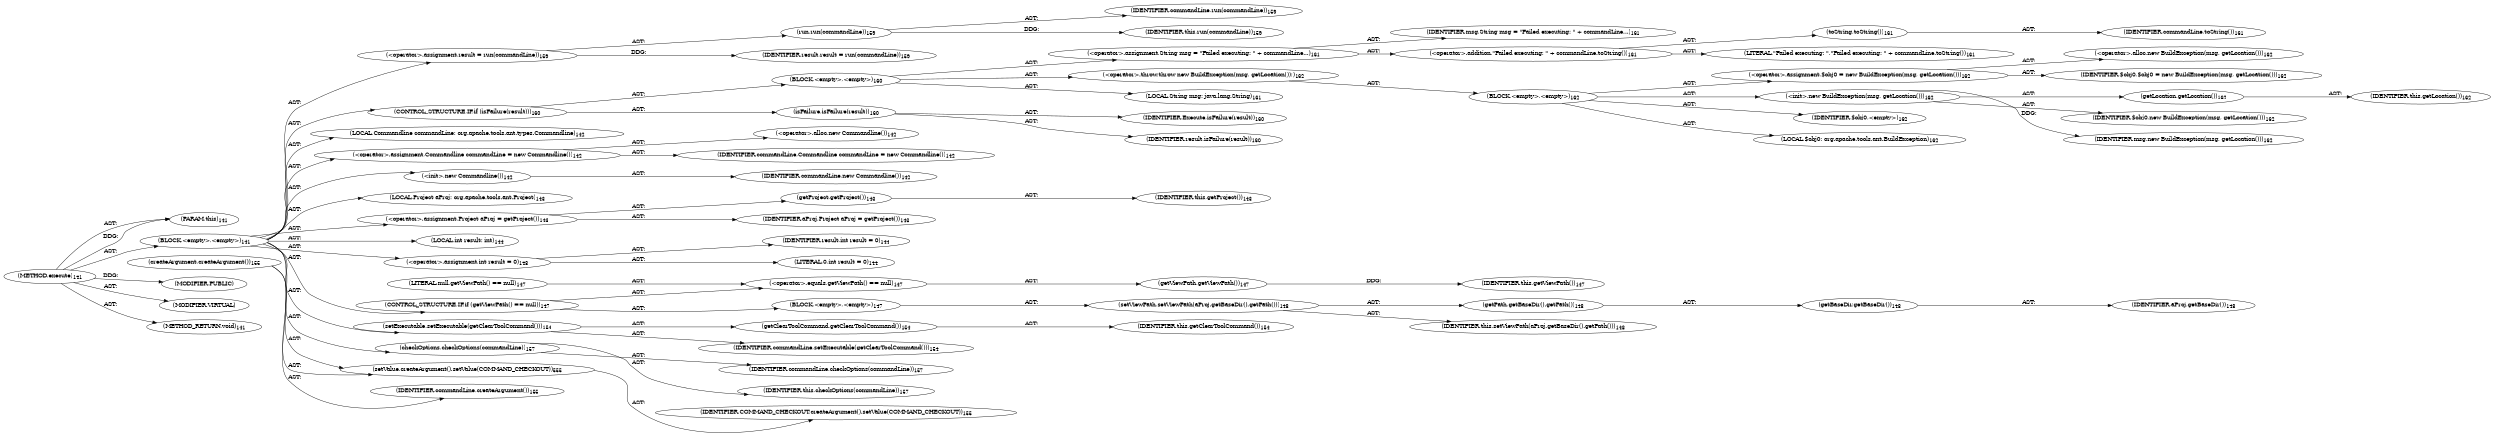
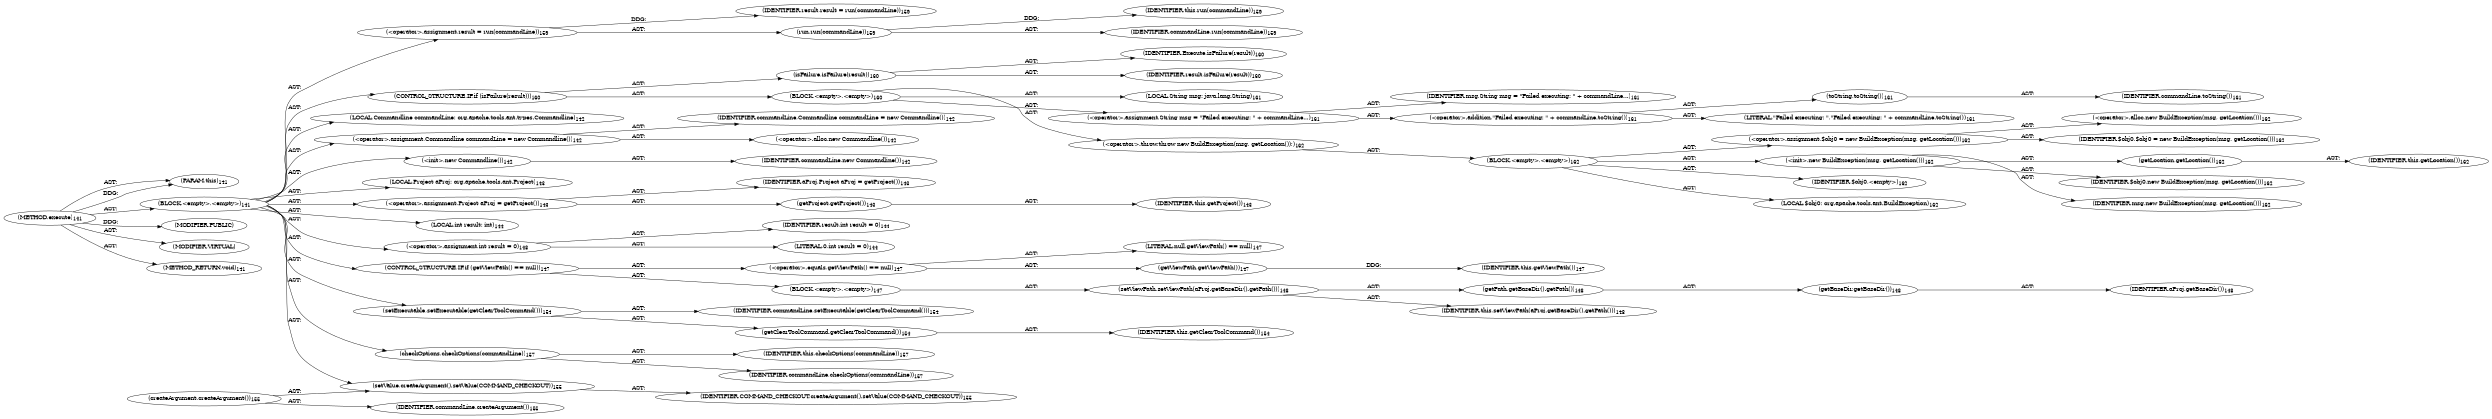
  digraph {
    rankdir=LR
    n1 [label=<(METHOD,execute)<SUB>141</SUB>>]
    n2 [label=<(PARAM,this)<SUB>141</SUB>>]
    n3 [label=<(BLOCK,&lt;empty&gt;,&lt;empty&gt;)<SUB>141</SUB>>]
    n4 [label=<(MODIFIER,PUBLIC)>]
    n5 [label=<(MODIFIER,VIRTUAL)>]
    n6 [label=<(METHOD_RETURN,void)<SUB>141</SUB>>]
    n7 [label=<(LOCAL,Commandline commandLine: org.apache.tools.ant.types.Commandline)<SUB>142</SUB>>]
    n8 [label=<(&lt;operator&gt;.assignment,Commandline commandLine = new Commandline())<SUB>142</SUB>>]
    n9 [label=<(&lt;init&gt;,new Commandline())<SUB>142</SUB>>]
    n10 [label=<(LOCAL,Project aProj: org.apache.tools.ant.Project)<SUB>143</SUB>>]
    n11 [label=<(&lt;operator&gt;.assignment,Project aProj = getProject())<SUB>143</SUB>>]
    n12 [label=<(LOCAL,int result: int)<SUB>144</SUB>>]
    n13 [label=<(&lt;operator&gt;.assignment,int result = 0)<SUB>148</SUB>>]
    n14 [label=<(CONTROL_STRUCTURE,IF,if (getViewPath() == null))<SUB>147</SUB>>]
    n15 [label=<(setExecutable,setExecutable(getClearToolCommand()))<SUB>154</SUB>>]
-   n16 [label=<(setValue,createArgument().setValue(COMMAND_CHECKOUT))<SUB>555</SUB>>]
+   n16 [label=<(setValue,createArgument().setValue(COMMAND_CHECKOUT))<SUB>155</SUB>>]
    n17 [label=<(checkOptions,checkOptions(commandLine))<SUB>157</SUB>>]
    n18 [label=<(&lt;operator&gt;.assignment,result = run(commandLine))<SUB>159</SUB>>]
    n19 [label=<(CONTROL_STRUCTURE,IF,if (isFailure(result)))<SUB>160</SUB>>]
    n20 [label=<(IDENTIFIER,commandLine,Commandline commandLine = new Commandline())<SUB>142</SUB>>]
    n21 [label=<(&lt;operator&gt;.alloc,new Commandline())<SUB>142</SUB>>]
    n22 [label=<(IDENTIFIER,commandLine,new Commandline())<SUB>142</SUB>>]
    n23 [label=<(IDENTIFIER,aProj,Project aProj = getProject())<SUB>143</SUB>>]
    n24 [label=<(getProject,getProject())<SUB>143</SUB>>]
    n25 [label=<(IDENTIFIER,result,int result = 0)<SUB>144</SUB>>]
    n26 [label=<(LITERAL,0,int result = 0)<SUB>144</SUB>>]
    n27 [label=<(&lt;operator&gt;.equals,getViewPath() == null)<SUB>147</SUB>>]
    n28 [label=<(BLOCK,&lt;empty&gt;,&lt;empty&gt;)<SUB>147</SUB>>]
    n29 [label=<(IDENTIFIER,commandLine,setExecutable(getClearToolCommand()))<SUB>154</SUB>>]
    n30 [label=<(getClearToolCommand,getClearToolCommand())<SUB>154</SUB>>]
    n31 [label=<(IDENTIFIER,COMMAND_CHECKOUT,createArgument().setValue(COMMAND_CHECKOUT))<SUB>155</SUB>>]
    n32 [label=<(IDENTIFIER,this,checkOptions(commandLine))<SUB>157</SUB>>]
    n33 [label=<(IDENTIFIER,commandLine,checkOptions(commandLine))<SUB>157</SUB>>]
    n34 [label=<(IDENTIFIER,result,result = run(commandLine))<SUB>159</SUB>>]
    n35 [label=<(run,run(commandLine))<SUB>159</SUB>>]
    n36 [label=<(isFailure,isFailure(result))<SUB>160</SUB>>]
    n37 [label=<(BLOCK,&lt;empty&gt;,&lt;empty&gt;)<SUB>160</SUB>>]
    n38 [label=<(IDENTIFIER,this,getProject())<SUB>143</SUB>>]
    n39 [label=<(getViewPath,getViewPath())<SUB>147</SUB>>]
    n40 [label=<(LITERAL,null,getViewPath() == null)<SUB>147</SUB>>]
    n41 [label=<(setViewPath,setViewPath(aProj.getBaseDir().getPath()))<SUB>148</SUB>>]
    n42 [label=<(IDENTIFIER,this,getViewPath())<SUB>147</SUB>>]
    n43 [label=<(IDENTIFIER,this,setViewPath(aProj.getBaseDir().getPath()))<SUB>148</SUB>>]
    n44 [label=<(getPath,getBaseDir().getPath())<SUB>148</SUB>>]
    n45 [label=<(getBaseDir,getBaseDir())<SUB>148</SUB>>]
    n46 [label=<(IDENTIFIER,aProj,getBaseDir())<SUB>148</SUB>>]
    n47 [label=<(IDENTIFIER,this,getClearToolCommand())<SUB>154</SUB>>]
    n48 [label=<(createArgument,createArgument())<SUB>155</SUB>>]
    n49 [label=<(IDENTIFIER,commandLine,createArgument())<SUB>155</SUB>>]
    n50 [label=<(IDENTIFIER,this,run(commandLine))<SUB>159</SUB>>]
    n51 [label=<(IDENTIFIER,commandLine,run(commandLine))<SUB>159</SUB>>]
    n52 [label=<(IDENTIFIER,Execute,isFailure(result))<SUB>160</SUB>>]
    n53 [label=<(IDENTIFIER,result,isFailure(result))<SUB>160</SUB>>]
    n54 [label=<(LOCAL,String msg: java.lang.String)<SUB>161</SUB>>]
    n55 [label=<(&lt;operator&gt;.assignment,String msg = &quot;Failed executing: &quot; + commandLine...)<SUB>161</SUB>>]
    n56 [label=<(&lt;operator&gt;.throw,throw new BuildException(msg, getLocation());)<SUB>162</SUB>>]
    n57 [label=<(IDENTIFIER,msg,String msg = &quot;Failed executing: &quot; + commandLine...)<SUB>161</SUB>>]
    n58 [label=<(&lt;operator&gt;.addition,&quot;Failed executing: &quot; + commandLine.toString())<SUB>161</SUB>>]
    n59 [label=<(BLOCK,&lt;empty&gt;,&lt;empty&gt;)<SUB>162</SUB>>]
    n60 [label=<(LITERAL,&quot;Failed executing: &quot;,&quot;Failed executing: &quot; + commandLine.toString())<SUB>161</SUB>>]
    n61 [label=<(toString,toString())<SUB>161</SUB>>]
    n62 [label=<(IDENTIFIER,commandLine,toString())<SUB>161</SUB>>]
    n63 [label=<(LOCAL,$obj0: org.apache.tools.ant.BuildException)<SUB>162</SUB>>]
    n64 [label=<(&lt;operator&gt;.assignment,$obj0 = new BuildException(msg, getLocation()))<SUB>162</SUB>>]
    n65 [label=<(&lt;init&gt;,new BuildException(msg, getLocation()))<SUB>162</SUB>>]
    n66 [label=<(IDENTIFIER,$obj0,&lt;empty&gt;)<SUB>162</SUB>>]
    n67 [label=<(IDENTIFIER,$obj0,$obj0 = new BuildException(msg, getLocation()))<SUB>162</SUB>>]
    n68 [label=<(&lt;operator&gt;.alloc,new BuildException(msg, getLocation()))<SUB>162</SUB>>]
    n69 [label=<(IDENTIFIER,$obj0,new BuildException(msg, getLocation()))<SUB>162</SUB>>]
    n70 [label=<(IDENTIFIER,msg,new BuildException(msg, getLocation()))<SUB>162</SUB>>]
    n71 [label=<(getLocation,getLocation())<SUB>162</SUB>>]
    n72 [label=<(IDENTIFIER,this,getLocation())<SUB>162</SUB>>]
    n1 -> n2 [label="AST: "]
    n1 -> n2 [label="DDG: "]
    n1 -> n3 [label="AST: "]
    n1 -> n4 [label="DDG: "]
    n1 -> n5 [label="AST: "]
    n1 -> n6 [label="AST: "]
    n3 -> n7 [label="AST: "]
    n3 -> n8 [label="AST: "]
    n3 -> n9 [label="AST: "]
    n3 -> n10 [label="AST: "]
    n3 -> n11 [label="AST: "]
    n3 -> n12 [label="AST: "]
    n3 -> n13 [label="AST: "]
    n3 -> n14 [label="AST: "]
    n3 -> n15 [label="AST: "]
    n3 -> n16 [label="AST: "]
    n3 -> n17 [label="AST: "]
    n3 -> n18 [label="AST: "]
    n3 -> n19 [label="AST: "]
    n8 -> n20 [label="AST: "]
    n8 -> n21 [label="AST: "]
    n9 -> n22 [label="AST: "]
    n11 -> n23 [label="AST: "]
    n11 -> n24 [label="AST: "]
    n13 -> n25 [label="AST: "]
    n13 -> n26 [label="AST: "]
    n14 -> n27 [label="AST: "]
    n14 -> n28 [label="AST: "]
    n15 -> n29 [label="AST: "]
    n15 -> n30 [label="AST: "]
    n16 -> n31 [label="AST: "]
    n17 -> n32 [label="AST: "]
    n17 -> n33 [label="AST: "]
    n18 -> n34 [label="DDG: "]
    n18 -> n35 [label="AST: "]
    n19 -> n36 [label="AST: "]
    n19 -> n37 [label="AST: "]
    n24 -> n38 [label="AST: "]
    n27 -> n39 [label="AST: "]
-   n40 -> n27 [label="AST: "]
+   n27 -> n40 [label="AST: "]
    n28 -> n41 [label="AST: "]
    n30 -> n47 [label="AST: "]
    n35 -> n50 [label="DDG: "]
    n35 -> n51 [label="AST: "]
    n36 -> n52 [label="AST: "]
    n36 -> n53 [label="AST: "]
    n37 -> n54 [label="AST: "]
    n37 -> n55 [label="AST: "]
    n37 -> n56 [label="AST: "]
    n39 -> n42 [label="DDG: "]
    n41 -> n43 [label="AST: "]
    n41 -> n44 [label="AST: "]
    n44 -> n45 [label="AST: "]
    n45 -> n46 [label="AST: "]
    n48 -> n16 [label="AST: "]
    n48 -> n49 [label="AST: "]
    n55 -> n57 [label="AST: "]
    n55 -> n58 [label="AST: "]
    n56 -> n59 [label="AST: "]
    n58 -> n60 [label="AST: "]
    n58 -> n61 [label="AST: "]
    n59 -> n63 [label="AST: "]
    n59 -> n64 [label="AST: "]
    n59 -> n65 [label="AST: "]
    n59 -> n66 [label="AST: "]
    n61 -> n62 [label="AST: "]
    n64 -> n67 [label="AST: "]
    n64 -> n68 [label="AST: "]
    n65 -> n69 [label="AST: "]
-   n65 -> n70 [label="DDG: "]
+   n65 -> n70 [label="AST: "]
    n65 -> n71 [label="AST: "]
    n71 -> n72 [label="AST: "]
  }
